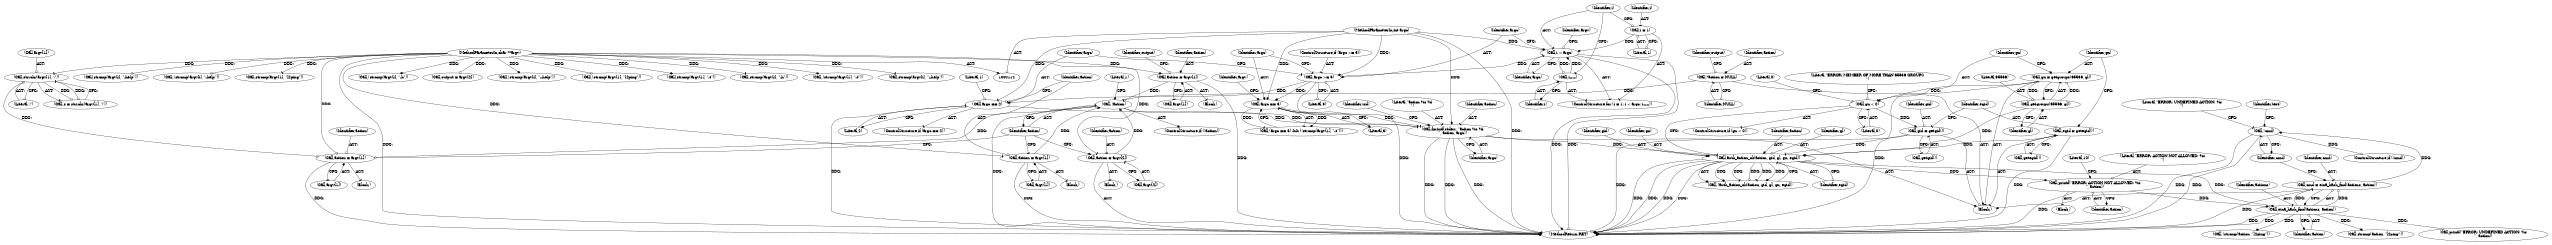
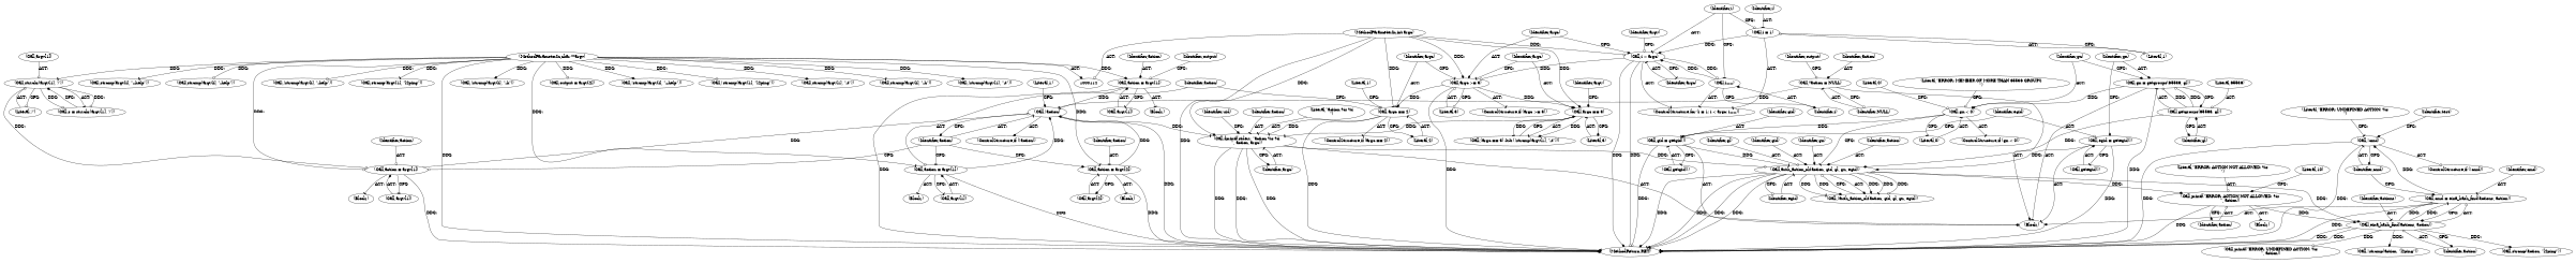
  digraph {
    edge [arrowhead=tee]
    n1 [label="(Call,!cmd)"]
    n2 [label="(MethodReturn,RET)"]
    n3 [label="(ControlStructure,if (!cmd))"]
    n4 [label="(Identifier,cmd)"]
    n5 [label="(Call,cmd = eina_hash_find(actions, action))"]
    n6 [label="(Call,eina_hash_find(actions, action))"]
    n7 [label="(Block,)"]
    n8 [label="(Call,strcmp(action, \"l2ping\"))"]
    n9 [label="(Call,printf(\"ERROR: UNDEFINED ACTION: %s\n\", action))"]
    n10 [label="(Call,!strcmp(action, \"l2ping\"))"]
    n11 [label="(Identifier,action)"]
    n12 [label="(Call,printf(\"ERROR: ACTION NOT ALLOWED: %s\n\", action))"]
    n13 [label="(Block,)"]
    n14 [label="(Identifier,action)"]
    n15 [label="(Call,auth_action_ok(action, gid, gl, gn, egid))"]
    n16 [label="(Identifier,egid)"]
    n17 [label="(Call,!auth_action_ok(action, gid, gl, gn, egid))"]
    n18 [label="(Call,fprintf(stderr, \"action %s %i\n\", action, argc))"]
    n19 [label="(Identifier,argc)"]
    n20 [label="(Call,!action)"]
    n21 [label="(Identifier,action)"]
    n22 [label="(ControlStructure,if (!action))"]
    n23 [label="(Call,action = argv[1])"]
    n24 [label="(Call,action = argv[1])"]
    n25 [label="(Call,action = argv[2])"]
    n26 [label="(Call,*action = NULL)"]
    n27 [label="(Identifier,NULL)"]
    n28 [label="(Call,argv[1])"]
    n29 [label="(Block,)"]
    n30 [label="(MethodParameterIn,char **argv)"]
    n31 [label="(Call,strrchr(argv[1], '/'))"]
    n32 [label="(Call,action = argv[1])"]
    n33 [label="(Call,!strcmp(argv[i], \"-h\"))"]
    n34 [label="(Call,output = argv[2])"]
    n35 [label="(Call,!strcmp(argv[i], \"--help\"))"]
    n36 [label="(Call,!strcmp(argv[1], \"l2ping\"))"]
    n37 [label="(Call,strcmp(argv[1], \"-t\"))"]
    n38 [label="(Call,strcmp(argv[i], \"-h\"))"]
    n39 [label="(Call,!strcmp(argv[1], \"-t\"))"]
    n40 [label="(Call,strcmp(argv[i], \"--help\"))"]
    n41 [label="(Call,strcmp(argv[i], \"-help\"))"]
    n42 [label="(Call,!strcmp(argv[i], \"-help\"))"]
    n43 [label="(Call,strcmp(argv[1], \"l2ping\"))"]
    1000114
    n45 [label="(Call,argv[1])"]
    n46 [label="(Block,)"]
    n47 [label="(Literal,'/')"]
    n48 [label="(Call,s = strrchr(argv[1], '/'))"]
    n49 [label="(Call,argv[1])"]
    n50 [label="(Block,)"]
    n51 [label="(Block,)"]
    n52 [label="(Call,argv[2])"]
    n53 [label="(Call,argc == 3)"]
    n54 [label="(Call,(argc == 3) && (!strcmp(argv[1], \"-t\")))"]
    n55 [label="(Literal,3)"]
    n56 [label="(Call,argc >= 3)"]
    n57 [label="(Call,argc == 2)"]
    n58 [label="(Literal,3)"]
    n59 [label="(ControlStructure,if (argc >= 3))"]
    n60 [label="(Literal,2)"]
    n61 [label="(ControlStructure,if (argc == 2))"]
    n62 [label="(Call,i < argc)"]
    n63 [label="(Call,i++)"]
    n64 [label="(ControlStructure,for (i = 1; i < argc; i++))"]
    n65 [label="(Identifier,argc)"]
    n66 [label="(Identifier,i)"]
    n67 [label="(Call,i = 1)"]
    n68 [label="(Literal,1)"]
    n69 [label="(MethodParameterIn,int argc)"]
    n70 [label="(Call,gid = getgid())"]
    n71 [label="(Call,getgid())"]
    n72 [label="(Call,getgroups(65566, gl))"]
    n73 [label="(Call,gn = getgroups(65536, gl))"]
    n74 [label="(Identifier,gl)"]
    n75 [label="(Call,gn < 0)"]
    n76 [label="(Literal,0)"]
    n77 [label="(ControlStructure,if (gn < 0))"]
    n78 [label="(Call,egid = getegid())"]
    n79 [label="(Call,getegid())"]
    n80 [label="(Identifier,actions)"]
    n81 [label="(Literal,1)"]
    n82 [label="(Identifier,egid)"]
    n83 [label="(Identifier,action)"]
    n84 [label="(Identifier,gid)"]
    n85 [label="(Identifier,action)"]
    n86 [label="(Identifier,gl)"]
    n87 [label="(Identifier,action)"]
    n88 [label="(Identifier,output)"]
    n89 [label="(Literal,10)"]
    n90 [label="(Identifier,argv)"]
    n91 [label="(Identifier,action)"]
    n92 [label="(Identifier,argc)"]
    n93 [label="(Literal,65536)"]
    n94 [label="(Identifier,action)"]
    n95 [label="(Identifier,gid)"]
    n96 [label="(Identifier,gn)"]
    n97 [label="(Identifier,cmd)"]
    n98 [label="(Identifier,i)"]
    n99 [label="(Literal,\"ERROR: ACTION NOT ALLOWED: %s\n\")"]
    n100 [label="(Identifier,gn)"]
    n101 [label="(Literal,1)"]
    n102 [label="(Identifier,i)"]
    n103 [label="(Literal,\"ERROR: UNDEFINED ACTION: %s\n\")"]
    n104 [label="(Identifier,action)"]
    n105 [label="(Identifier,argv)"]
    n106 [label="(Identifier,uid)"]
    n107 [label="(Call,argv[1])"]
    n108 [label="(Literal,0)"]
    n109 [label="(Identifier,output)"]
    n110 [label="(Literal,\"action %s %i\n\")"]
    n111 [label="(Literal,\"ERROR: MEMBER OF MORE THAN 65536 GROUPS\n\")"]
    n112 [label="(Identifier,argc)"]
    n113 [label="(Identifier,action)"]
    n114 [label="(Identifier,gn)"]
    n115 [label="(Identifier,argc)"]
    n116 [label="(Identifier,test)"]
    n1 -> n2 [label="DDG: "]
    n1 -> n2 [label="DDG: "]
-   n1 -> n3 [arrowhead=odot label="DDG: "]
+   n1 -> n3 [arrowhead=odot label="AST: "]
    n1 -> n4 [arrowhead=diamond label="CFG: "]
    n4 -> n1 [label="AST: "]
    n4 -> n5 [arrowhead=diamond label="CFG: "]
    n5 -> n1 [arrowhead=diamond label="DDG: "]
    n5 -> n2 [arrowhead=diamond label="DDG: "]
    n5 -> n6 [arrowhead=diamond label="CFG: "]
    n5 -> n7 [arrowhead=diamond label="AST: "]
    n6 -> n2 [label="DDG: "]
    n6 -> n2 [arrowhead=diamond label="DDG: "]
    n6 -> n5 [arrowhead=odot label="AST: "]
    n6 -> n5 [arrowhead=odot label="DDG: "]
    n6 -> n5 [label="DDG: "]
    n6 -> n8 [arrowhead=diamond label="DDG: "]
    n6 -> n9 [arrowhead=odot label="DDG: "]
    n6 -> n10 [arrowhead=diamond label="DDG: "]
    n6 -> n11 [arrowhead=diamond label="CFG: "]
    n11 -> n6 [arrowhead=odot label="AST: "]
    n12 -> n2 [label="DDG: "]
    n12 -> n6 [arrowhead=diamond label="DDG: "]
    n12 -> n13 [label="AST: "]
    n12 -> n14 [arrowhead=diamond label="CFG: "]
    n14 -> n12 [arrowhead=odot label="AST: "]
    n15 -> n2 [label="DDG: "]
    n15 -> n2 [arrowhead=diamond label="DDG: "]
    n15 -> n2 [label="DDG: "]
    n15 -> n2 [arrowhead=diamond label="DDG: "]
    n15 -> n6 [arrowhead=diamond label="DDG: "]
    n15 -> n12 [arrowhead=diamond label="DDG: "]
    n15 -> n16 [arrowhead=odot label="CFG: "]
    n15 -> n17 [arrowhead=diamond label="AST: "]
    n15 -> n17 [arrowhead=diamond label="DDG: "]
    n15 -> n17 [label="DDG: "]
    n15 -> n17 [arrowhead=odot label="DDG: "]
    n15 -> n17 [label="DDG: "]
    n15 -> n17 [arrowhead=diamond label="DDG: "]
    n16 -> n15 [label="AST: "]
    n17 -> n15 [arrowhead=odot label="CFG: "]
    n18 -> n2 [arrowhead=odot label="DDG: "]
    n18 -> n2 [arrowhead=diamond label="DDG: "]
    n18 -> n2 [arrowhead=odot label="DDG: "]
    n18 -> n7 [arrowhead=diamond label="AST: "]
    n18 -> n15 [arrowhead=odot label="DDG: "]
    n18 -> n19 [arrowhead=diamond label="CFG: "]
    n19 -> n18 [label="AST: "]
    n20 -> n2 [arrowhead=odot label="DDG: "]
    n20 -> n18 [label="DDG: "]
    n20 -> n21 [arrowhead=diamond label="CFG: "]
    n20 -> n22 [arrowhead=diamond label="AST: "]
    n21 -> n20 [label="AST: "]
    n21 -> n23 [label="CFG: "]
    n21 -> n24 [arrowhead=odot label="CFG: "]
    n21 -> n25 [arrowhead=diamond label="CFG: "]
    n23 -> n2 [arrowhead=odot label="DDG: "]
    n23 -> n20 [arrowhead=diamond label="DDG: "]
    n23 -> n28 [label="CFG: "]
    n23 -> n29 [label="AST: "]
    n24 -> n2 [arrowhead=odot label="DDG: "]
    n24 -> n20 [arrowhead=odot label="DDG: "]
    n24 -> n45 [label="CFG: "]
    n24 -> n46 [label="AST: "]
-   n25 -> n2 [label="AST: "]
+   n25 -> n2 [label="DDG: "]
    n25 -> n20 [arrowhead=diamond label="DDG: "]
    n25 -> n51 [label="AST: "]
    n25 -> n52 [arrowhead=diamond label="CFG: "]
    n26 -> n7 [arrowhead=diamond label="AST: "]
    n26 -> n20 [arrowhead=odot label="DDG: "]
    n26 -> n27 [arrowhead=odot label="CFG: "]
    n27 -> n26 [label="AST: "]
    n28 -> n23 [arrowhead=diamond label="AST: "]
    n30 -> n2 [label="DDG: "]
    n30 -> n23 [label="DDG: "]
    n30 -> n24 [arrowhead=odot label="DDG: "]
    n30 -> n25 [label="DDG: "]
    n30 -> n31 [label="DDG: "]
    n30 -> n32 [arrowhead=diamond label="DDG: "]
    n30 -> n33 [arrowhead=diamond label="DDG: "]
    n30 -> n34 [arrowhead=odot label="DDG: "]
    n30 -> n35 [arrowhead=diamond label="DDG: "]
    n30 -> n36 [arrowhead=odot label="DDG: "]
    n30 -> n37 [arrowhead=diamond label="DDG: "]
    n30 -> n38 [label="DDG: "]
    n30 -> n39 [arrowhead=diamond label="DDG: "]
    n30 -> n40 [label="DDG: "]
    n30 -> n41 [arrowhead=odot label="DDG: "]
    n30 -> n42 [arrowhead=odot label="DDG: "]
    n30 -> n43 [label="DDG: "]
    n30 -> 1000114 [arrowhead=diamond label="AST: "]
    n31 -> n24 [arrowhead=odot label="DDG: "]
    n31 -> n47 [arrowhead=odot label="CFG: "]
    n31 -> n48 [label="AST: "]
    n31 -> n48 [arrowhead=odot label="DDG: "]
    n31 -> n48 [arrowhead=odot label="DDG: "]
    n32 -> n2 [arrowhead=odot label="DDG: "]
    n32 -> n20 [label="DDG: "]
    n32 -> n49 [label="CFG: "]
    n32 -> n50 [label="AST: "]
    n45 -> n24 [arrowhead=diamond label="AST: "]
    n47 -> n31 [arrowhead=odot label="AST: "]
-   n48 -> n31 [label="CFG: "]
+   n48 -> n31 [arrowhead=diamond label="CFG: "]
    n49 -> n32 [arrowhead=diamond label="AST: "]
    n52 -> n25 [label="AST: "]
    n53 -> n18 [label="DDG: "]
    n53 -> n54 [label="AST: "]
    n53 -> n54 [arrowhead=diamond label="DDG: "]
    n53 -> n54 [label="DDG: "]
    n53 -> n55 [arrowhead=diamond label="CFG: "]
    n54 -> n53 [arrowhead=diamond label="CFG: "]
    n55 -> n53 [label="AST: "]
    n56 -> n2 [label="DDG: "]
    n56 -> n53 [arrowhead=diamond label="DDG: "]
    n56 -> n57 [arrowhead=diamond label="DDG: "]
    n56 -> n58 [arrowhead=odot label="CFG: "]
-   n59 -> n56 [label="AST: "]
+   n56 -> n59 [label="AST: "]
    n57 -> n2 [label="DDG: "]
    n57 -> n18 [label="DDG: "]
    n57 -> n60 [arrowhead=diamond label="CFG: "]
    n57 -> n61 [label="AST: "]
    n58 -> n56 [arrowhead=odot label="AST: "]
    n60 -> n57 [label="AST: "]
    n62 -> n2 [arrowhead=diamond label="DDG: "]
    n62 -> n2 [arrowhead=odot label="DDG: "]
    n62 -> n56 [arrowhead=odot label="DDG: "]
    n62 -> n63 [arrowhead=odot label="DDG: "]
    n62 -> n64 [label="AST: "]
    n62 -> n65 [label="CFG: "]
    n63 -> n62 [arrowhead=diamond label="DDG: "]
    n63 -> n64 [label="AST: "]
    n63 -> n66 [arrowhead=diamond label="CFG: "]
    n65 -> n62 [label="AST: "]
    n66 -> n63 [arrowhead=diamond label="AST: "]
    n67 -> n62 [arrowhead=diamond label="DDG: "]
    n67 -> n64 [label="AST: "]
    n67 -> n68 [arrowhead=odot label="CFG: "]
    n68 -> n67 [arrowhead=odot label="AST: "]
    n69 -> n2 [arrowhead=odot label="DDG: "]
    n69 -> n18 [arrowhead=diamond label="DDG: "]
    n69 -> 1000114 [arrowhead=odot label="AST: "]
    n69 -> n53 [arrowhead=diamond label="DDG: "]
    n69 -> n56 [arrowhead=diamond label="DDG: "]
    n69 -> n57 [label="DDG: "]
    n69 -> n62 [arrowhead=odot label="DDG: "]
    n70 -> n2 [arrowhead=odot label="DDG: "]
    n70 -> n7 [arrowhead=odot label="AST: "]
    n70 -> n15 [label="DDG: "]
    n70 -> n71 [label="CFG: "]
    n71 -> n70 [label="AST: "]
    n72 -> n15 [arrowhead=diamond label="DDG: "]
    n72 -> n73 [label="AST: "]
    n72 -> n73 [arrowhead=odot label="DDG: "]
    n72 -> n73 [arrowhead=odot label="DDG: "]
    n72 -> n74 [arrowhead=diamond label="CFG: "]
    n73 -> n2 [arrowhead=odot label="DDG: "]
    n73 -> n7 [label="AST: "]
    n73 -> n72 [arrowhead=diamond label="CFG: "]
    n73 -> n75 [label="DDG: "]
    n74 -> n72 [arrowhead=diamond label="AST: "]
    n75 -> n15 [label="CFG: "]
    n75 -> n70 [arrowhead=diamond label="DDG: "]
    n75 -> n76 [label="CFG: "]
    n75 -> n77 [label="AST: "]
    n76 -> n75 [label="AST: "]
    n78 -> n2 [label="DDG: "]
    n78 -> n7 [label="AST: "]
    n78 -> n15 [arrowhead=diamond label="DDG: "]
    n78 -> n79 [label="CFG: "]
    n79 -> n78 [arrowhead=diamond label="AST: "]
    n80 -> n6 [label="AST: "]
    n81 -> n57 [arrowhead=odot label="CFG: "]
    n82 -> n70 [label="CFG: "]
    n82 -> n78 [arrowhead=odot label="AST: "]
    n83 -> n25 [label="AST: "]
    n84 -> n70 [arrowhead=odot label="AST: "]
    n85 -> n15 [arrowhead=diamond label="AST: "]
    n86 -> n15 [arrowhead=odot label="AST: "]
    n87 -> n32 [arrowhead=diamond label="AST: "]
    n88 -> n32 [arrowhead=odot label="CFG: "]
    n89 -> n12 [arrowhead=diamond label="CFG: "]
    n90 -> n62 [arrowhead=odot label="CFG: "]
    n91 -> n23 [arrowhead=odot label="AST: "]
    n91 -> n57 [arrowhead=odot label="CFG: "]
    n92 -> n53 [arrowhead=diamond label="AST: "]
    n92 -> n56 [label="CFG: "]
    n93 -> n72 [arrowhead=odot label="AST: "]
    n94 -> n26 [arrowhead=diamond label="AST: "]
    n95 -> n15 [arrowhead=diamond label="AST: "]
    n96 -> n73 [arrowhead=diamond label="AST: "]
    n96 -> n78 [arrowhead=diamond label="CFG: "]
    n97 -> n5 [label="AST: "]
    n98 -> n67 [label="AST: "]
    n99 -> n12 [arrowhead=odot label="AST: "]
    n100 -> n73 [arrowhead=diamond label="CFG: "]
    n100 -> n75 [arrowhead=diamond label="AST: "]
    n101 -> n20 [arrowhead=diamond label="CFG: "]
    n102 -> n62 [label="AST: "]
    n102 -> n63 [label="CFG: "]
    n102 -> n67 [arrowhead=odot label="CFG: "]
    n103 -> n1 [label="CFG: "]
    n104 -> n18 [label="AST: "]
    n105 -> n53 [arrowhead=diamond label="CFG: "]
    n106 -> n18 [arrowhead=diamond label="CFG: "]
    n107 -> n31 [arrowhead=odot label="AST: "]
    n108 -> n75 [arrowhead=odot label="CFG: "]
    n109 -> n26 [arrowhead=odot label="CFG: "]
    n110 -> n18 [label="AST: "]
    n111 -> n75 [arrowhead=odot label="CFG: "]
    n112 -> n56 [label="CFG: "]
    n112 -> n57 [label="AST: "]
    n113 -> n24 [arrowhead=odot label="AST: "]
    n114 -> n15 [arrowhead=diamond label="AST: "]
    n115 -> n56 [arrowhead=diamond label="AST: "]
    n115 -> n62 [arrowhead=diamond label="CFG: "]
    n116 -> n1 [arrowhead=diamond label="CFG: "]
  }
